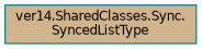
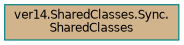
  digraph {
    rankdir=LR
-   n1 [color=teal fillcolor=tan fontname=Helvetica fontsize=10 height=0.2 label="ver14.SharedClasses.Sync.\lSyncedListType" shape=box style=filled width=0.4]
+   n1 [color=teal fillcolor=tan fontname=Helvetica fontsize=10 height=0.2 label="ver14.SharedClasses.Sync.\lSharedClasses" shape=box style=filled width=0.4]
  }
